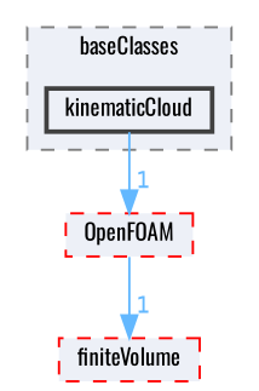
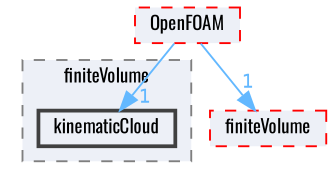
  digraph {
    compound=true
    fontname=Oswald
    node [color=red fillcolor="#edf0f7" fontname=Oswald fontsize=10 shape=box style="filled,dashed"]
    edge [color=steelblue1 fontcolor=steelblue1 fontname=Oswald fontsize=10 headlabel=1 labeldistance=1.5 labelfontname=Helvetica labelfontsize=10]
    n1 [color=grey25 height=0.2 label=kinematicCloud style="filled,bold" width=0.4]
    n2 [height=0.2 label=OpenFOAM width=0.4]
    n3 [height=0.2 label=finiteVolume width=0.4]
    subgraph cluster_1 {
      bgcolor="#edf0f7"
      fontsize=10
-     label=baseClasses
+     label=finiteVolume
      pencolor=grey50
      style="filled,dashed"
      n1
    }
-   n1 -> n2
+   n2 -> n1
    n2 -> n3
  }
